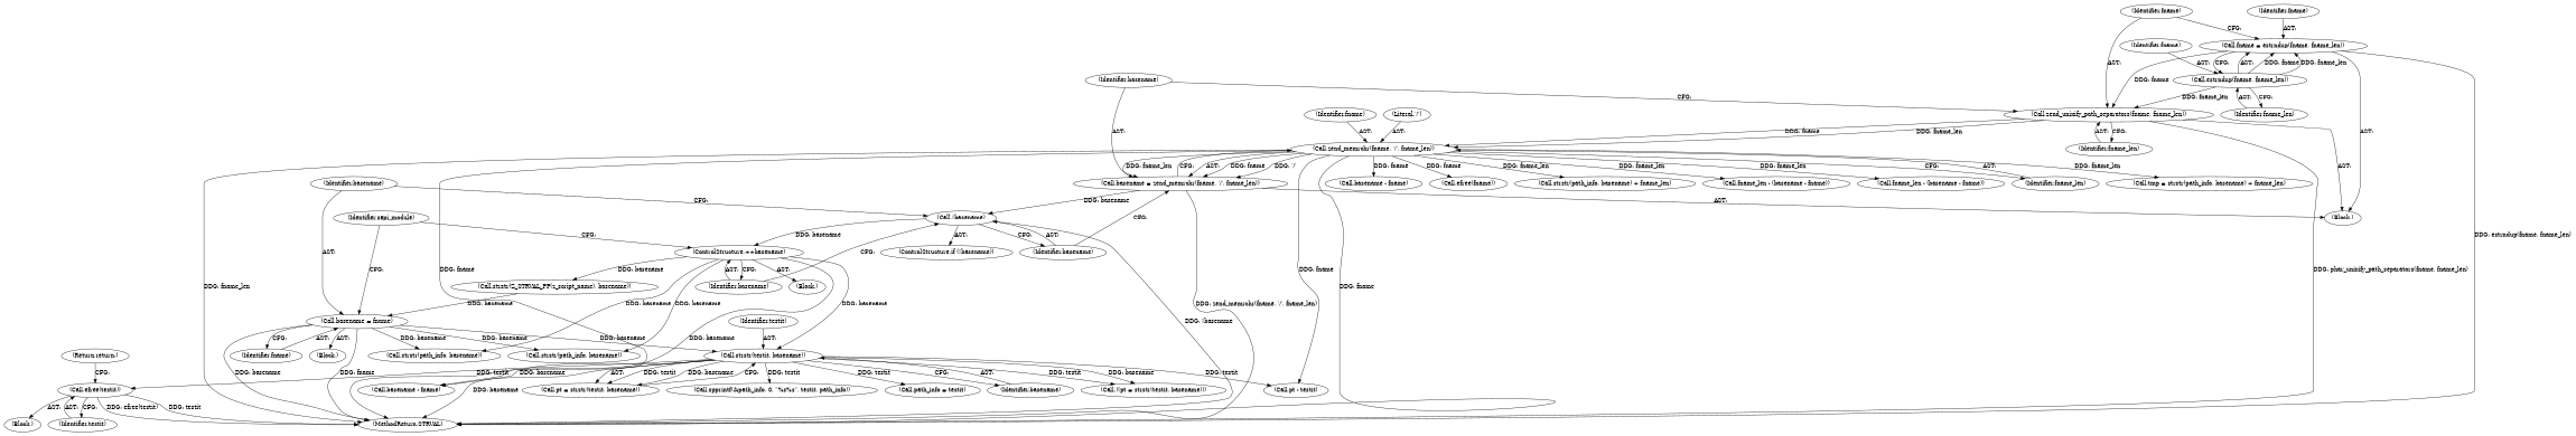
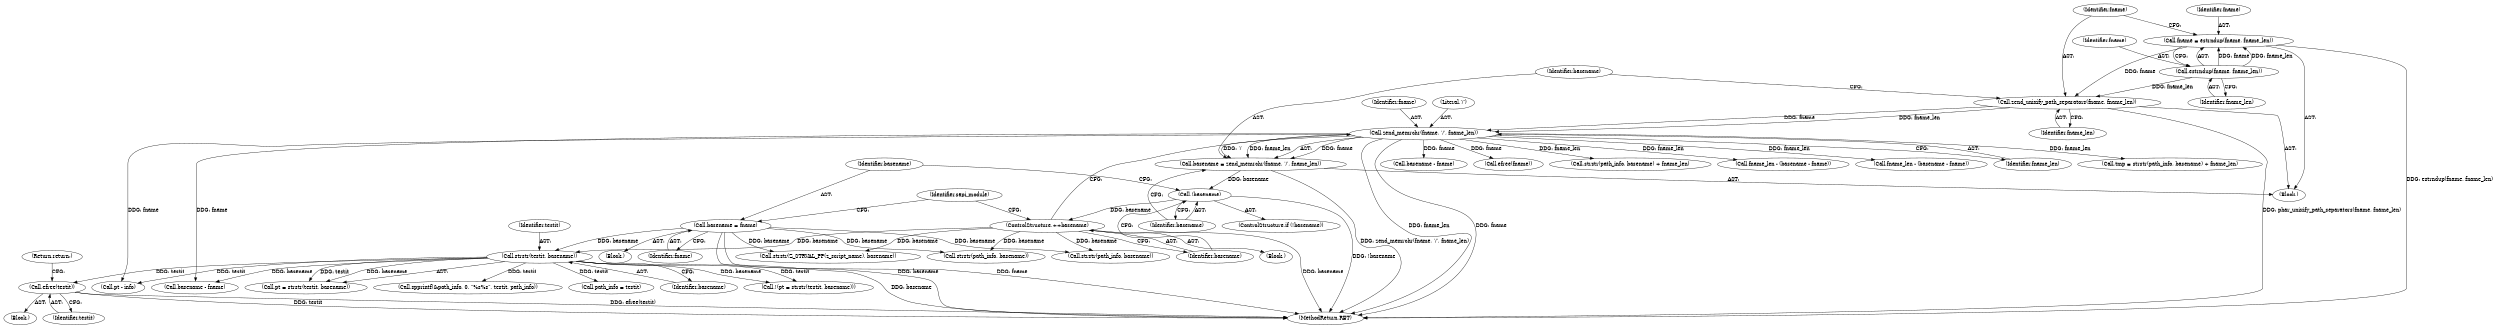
  digraph {
    n1 [label="(Call,efree(testit))"]
-   n2 [label="(MethodReturn,STRVAL)"]
+   n2 [label="(MethodReturn,RET)"]
    n3 [label="(Block,)"]
    n4 [label="(Identifier,testit)"]
    n5 [label="(Call,strstr(testit, basename))"]
-   n6 [label="(Call,pt - testit)"]
+   n6 [label="(Call,pt - info)"]
    n7 [label="(Call,pt = strstr(testit, basename))"]
    n8 [label="(Call,spprintf(&path_info, 0, \"%s%s\", testit, path_info))"]
    n9 [label="(Call,path_info = testit)"]
    n10 [label="(Identifier,basename)"]
    n11 [label="(Call,!(pt = strstr(testit, basename)))"]
    n12 [label="(Call,basename - fname)"]
    n13 [label="(Call,basename = fname)"]
    n14 [label="(Identifier,fname)"]
    n15 [label="(Call,strstr(path_info, basename))"]
    n16 [label="(Call,strstr(path_info, basename))"]
    n17 [label="(Block,)"]
    n18 [label="(Call,strstr(Z_STRVAL_PP(z_script_name), basename))"]
    n19 [label="(Call,zend_memrchr(fname, '/', fname_len))"]
    n20 [label="(Call,basename = zend_memrchr(fname, '/', fname_len))"]
    n21 [label="(Call,basename - fname)"]
    n22 [label="(Call,efree(fname))"]
    n23 [label="(Call,strstr(path_info, basename) + fname_len)"]
    n24 [label="(Call,fname_len - (basename - fname))"]
    n25 [label="(Call,fname_len - (basename - fname))"]
    n26 [label="(Identifier,fname_len)"]
    n27 [label="(Call,tmp = strstr(path_info, basename) + fname_len)"]
    n28 [label="(Block,)"]
    n29 [label="(Call,!basename)"]
    n30 [label="(Call,zend_unixify_path_separators(fname, fname_len))"]
    n31 [label="(Identifier,fname_len)"]
    n32 [label="(Call,fname = estrndup(fname, fname_len))"]
    n33 [label="(Call,estrndup(fname, fname_len))"]
    n34 [label="(Identifier,fname_len)"]
    n35 [label="(ControlStructure,++basename)"]
    n36 [label="(Identifier,basename)"]
    n37 [label="(Block,)"]
    n38 [label="(Identifier,basename)"]
    n39 [label="(ControlStructure,if (!basename))"]
    n40 [label="(Identifier,basename)"]
    n41 [label="(Identifier,fname)"]
    n42 [label="(Identifier,testit)"]
    n43 [label="(Identifier,fname)"]
    n44 [label="(Identifier,fname)"]
    n45 [label="(Identifier,basename)"]
    n46 [label="(Return,return;)"]
    n47 [label="(Identifier,sapi_module)"]
    n48 [label="(Literal,'/')"]
    n49 [label="(Identifier,fname)"]
    n1 -> n2 [label="DDG: testit"]
    n1 -> n2 [label="DDG: efree(testit)"]
    n1 -> n3 [label="AST: "]
    n1 -> n4 [label="CFG: "]
    n4 -> n1 [label="AST: "]
    n5 -> n1 [label="DDG: testit"]
    n5 -> n2 [label="DDG: basename"]
    n5 -> n6 [label="DDG: testit"]
    n5 -> n7 [label="AST: "]
    n5 -> n7 [label="DDG: testit"]
    n5 -> n7 [label="DDG: basename"]
    n5 -> n8 [label="DDG: testit"]
    n5 -> n9 [label="DDG: testit"]
    n5 -> n10 [label="CFG: "]
    n5 -> n11 [label="DDG: testit"]
    n5 -> n11 [label="DDG: basename"]
    n5 -> n12 [label="DDG: basename"]
-   n7 -> n5 [label="CFG: "]
    n10 -> n5 [label="AST: "]
    n13 -> n2 [label="DDG: basename"]
    n13 -> n2 [label="DDG: fname"]
    n13 -> n5 [label="DDG: basename"]
    n13 -> n14 [label="CFG: "]
    n13 -> n15 [label="DDG: basename"]
    n13 -> n16 [label="DDG: basename"]
    n13 -> n17 [label="AST: "]
-   n18 -> n13 [label="DDG: basename"]
+   n13 -> n18 [label="DDG: basename"]
    n14 -> n13 [label="AST: "]
    n19 -> n2 [label="DDG: fname_len"]
    n19 -> n2 [label="DDG: fname"]
    n19 -> n6 [label="DDG: fname"]
    n19 -> n12 [label="DDG: fname"]
    n19 -> n20 [label="AST: "]
    n19 -> n20 [label="DDG: fname"]
    n19 -> n20 [label="DDG: '/'"]
    n19 -> n20 [label="DDG: fname_len"]
    n19 -> n21 [label="DDG: fname"]
    n19 -> n22 [label="DDG: fname"]
    n19 -> n23 [label="DDG: fname_len"]
    n19 -> n24 [label="DDG: fname_len"]
    n19 -> n25 [label="DDG: fname_len"]
    n19 -> n26 [label="CFG: "]
    n19 -> n27 [label="DDG: fname_len"]
    n20 -> n2 [label="DDG: zend_memrchr(fname, '/', fname_len)"]
-   n20 -> n19 [label="CFG: "]
+   n35 -> n19 [label="CFG: "]
    n20 -> n28 [label="AST: "]
    n20 -> n29 [label="DDG: basename"]
    n26 -> n19 [label="AST: "]
    n29 -> n2 [label="DDG: !basename"]
    n29 -> n35 [label="DDG: basename"]
    n29 -> n38 [label="CFG: "]
    n29 -> n39 [label="AST: "]
    n30 -> n2 [label="DDG: phar_unixify_path_separators(fname, fname_len)"]
    n30 -> n19 [label="DDG: fname"]
    n30 -> n19 [label="DDG: fname_len"]
    n30 -> n28 [label="AST: "]
    n30 -> n31 [label="CFG: "]
    n31 -> n30 [label="AST: "]
    n32 -> n2 [label="DDG: estrndup(fname, fname_len)"]
    n32 -> n28 [label="AST: "]
    n32 -> n30 [label="DDG: fname"]
    n32 -> n33 [label="CFG: "]
    n33 -> n30 [label="DDG: fname_len"]
    n33 -> n32 [label="AST: "]
    n33 -> n32 [label="DDG: fname"]
    n33 -> n32 [label="DDG: fname_len"]
    n33 -> n34 [label="CFG: "]
    n34 -> n33 [label="AST: "]
    n35 -> n2 [label="DDG: basename"]
    n35 -> n5 [label="DDG: basename"]
    n35 -> n15 [label="DDG: basename"]
    n35 -> n16 [label="DDG: basename"]
    n35 -> n18 [label="DDG: basename"]
    n35 -> n36 [label="CFG: "]
    n35 -> n37 [label="AST: "]
    n36 -> n29 [label="CFG: "]
    n36 -> n35 [label="AST: "]
    n38 -> n20 [label="CFG: "]
    n38 -> n29 [label="AST: "]
    n40 -> n20 [label="AST: "]
    n40 -> n30 [label="CFG: "]
    n41 -> n32 [label="AST: "]
    n42 -> n5 [label="AST: "]
    n43 -> n19 [label="AST: "]
    n44 -> n33 [label="AST: "]
    n45 -> n13 [label="AST: "]
    n45 -> n29 [label="CFG: "]
    n46 -> n1 [label="CFG: "]
    n47 -> n13 [label="CFG: "]
    n47 -> n35 [label="CFG: "]
    n48 -> n19 [label="AST: "]
    n49 -> n30 [label="AST: "]
    n49 -> n32 [label="CFG: "]
  }
